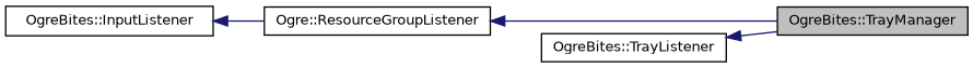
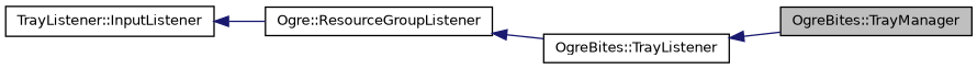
  digraph {
    rankdir=LR
    node [color=black fontname=Helvetica fontsize=10 shape=record]
    edge [color=midnightblue dir=back fontname=Helvetica fontsize=10 labelfontname=Helvetica labelfontsize=10 style=solid]
    n1 [fillcolor=grey75 fontcolor=black height=0.2 label="OgreBites::TrayManager" style=filled width=0.4]
    n2 [height=0.2 label="OgreBites::TrayListener" width=0.4]
    n3 [height=0.2 label="Ogre::ResourceGroupListener" width=0.4]
-   n4 [height=0.2 label="OgreBites::InputListener" width=0.4]
+   n4 [height=0.2 label="TrayListener::InputListener" width=0.4]
    n2 -> n1
-   n3 -> n1
+   n3 -> n2
    n4 -> n3
  }
